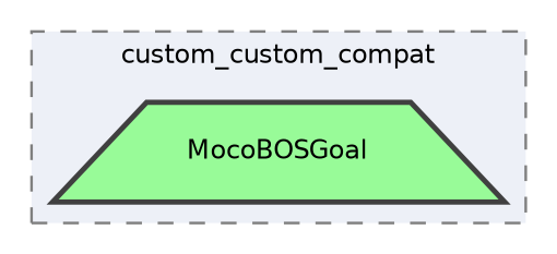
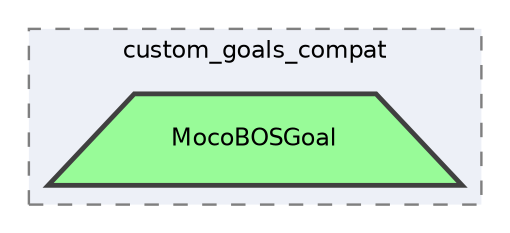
  digraph {
    compound=true
    n1 [color=grey25 fillcolor=palegreen fontname=Helvetica fontsize=10 height=0.2 label=MocoBOSGoal shape=trapezium style="filled,bold" width=0.4]
    subgraph cluster_1 {
      bgcolor="#edf0f7"
      fontname=Helvetica
      fontsize=10
-     label=custom_custom_compat
+     label=custom_goals_compat
      pencolor=grey50
      style="filled,dashed"
      n1
    }
  }
